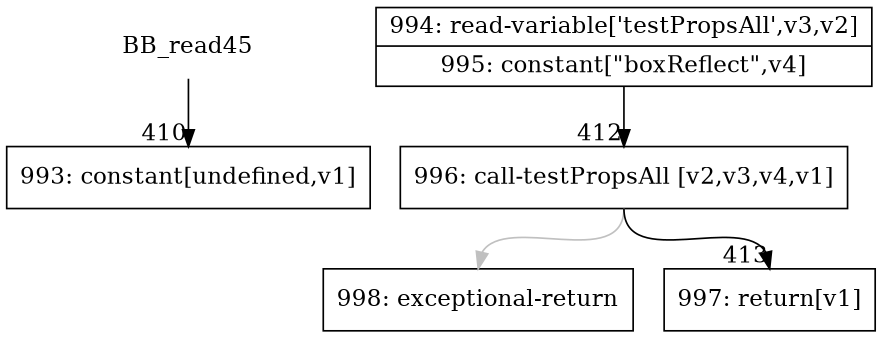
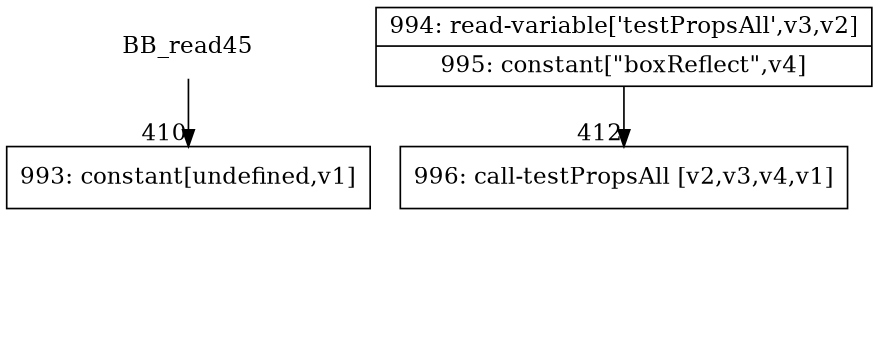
  digraph {
    rankdir=TD
    node [shape=record]
    edge [headport=n tailport=s]
    n1 [label=BB_read45 shape=none]
    n2 [label="{993: constant[undefined,v1]}"]
    n3 [label="{994: read-variable['testPropsAll',v3,v2]|995: constant[\"boxReflect\",v4]}"]
    n4 [label="{996: call-testPropsAll [v2,v3,v4,v1]}"]
-   n5 [label="{998: exceptional-return}"]
-   n6 [label="{997: return[v1]}"]
    n1 -> n2 [headlabel="    410"]
    n3 -> n4 [headlabel="      412"]
-   n4 -> n5 [color=gray]
-   n4 -> n6 [headlabel="      413"]
  }
